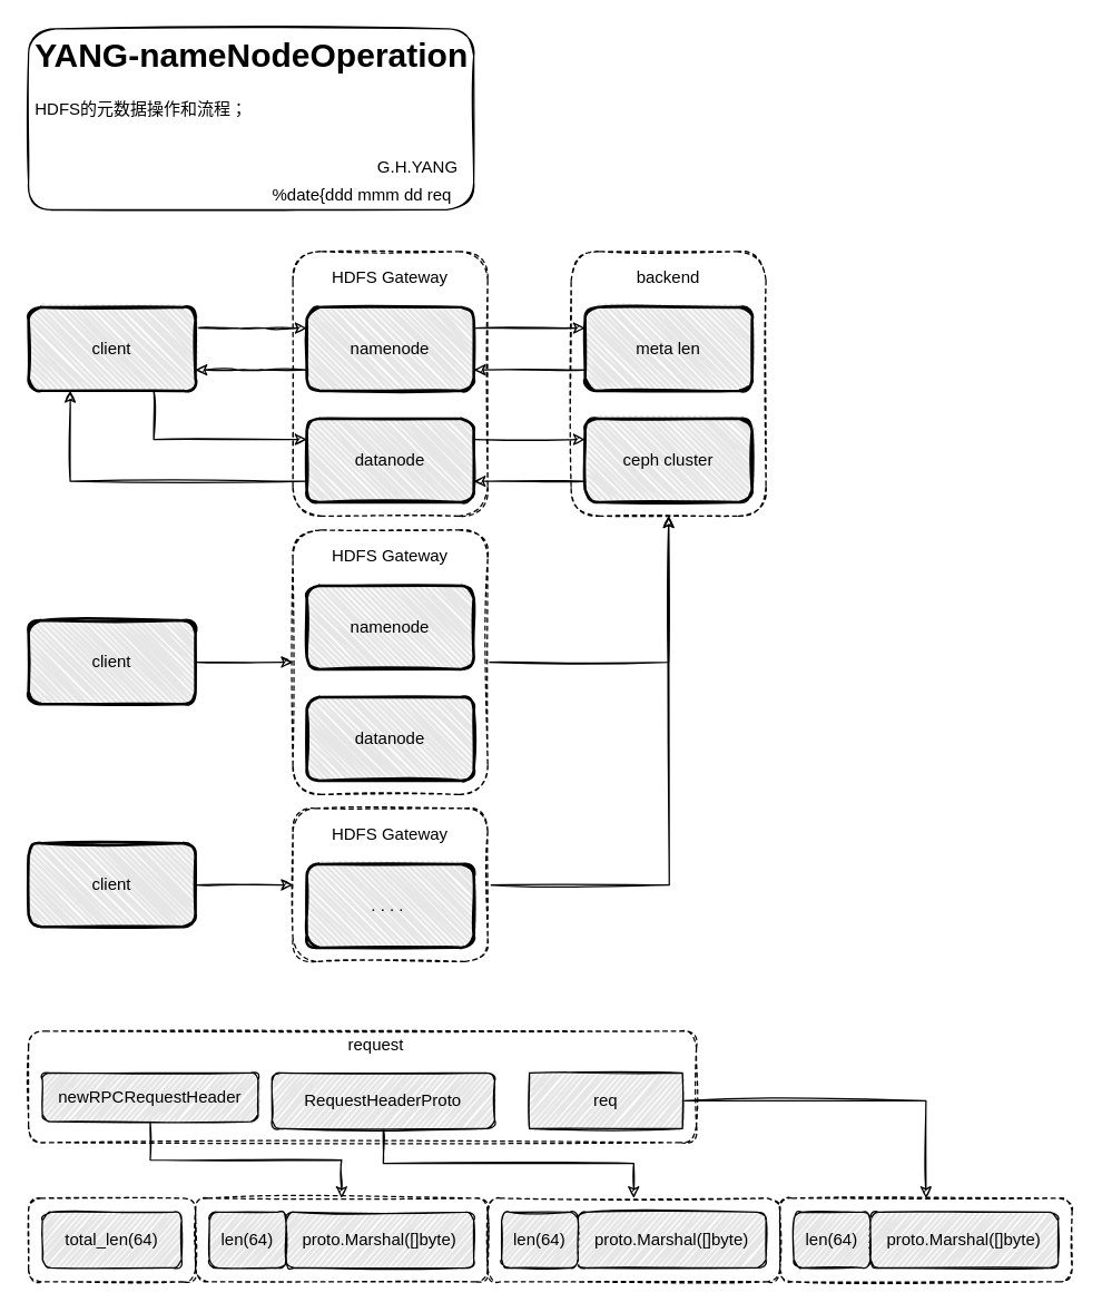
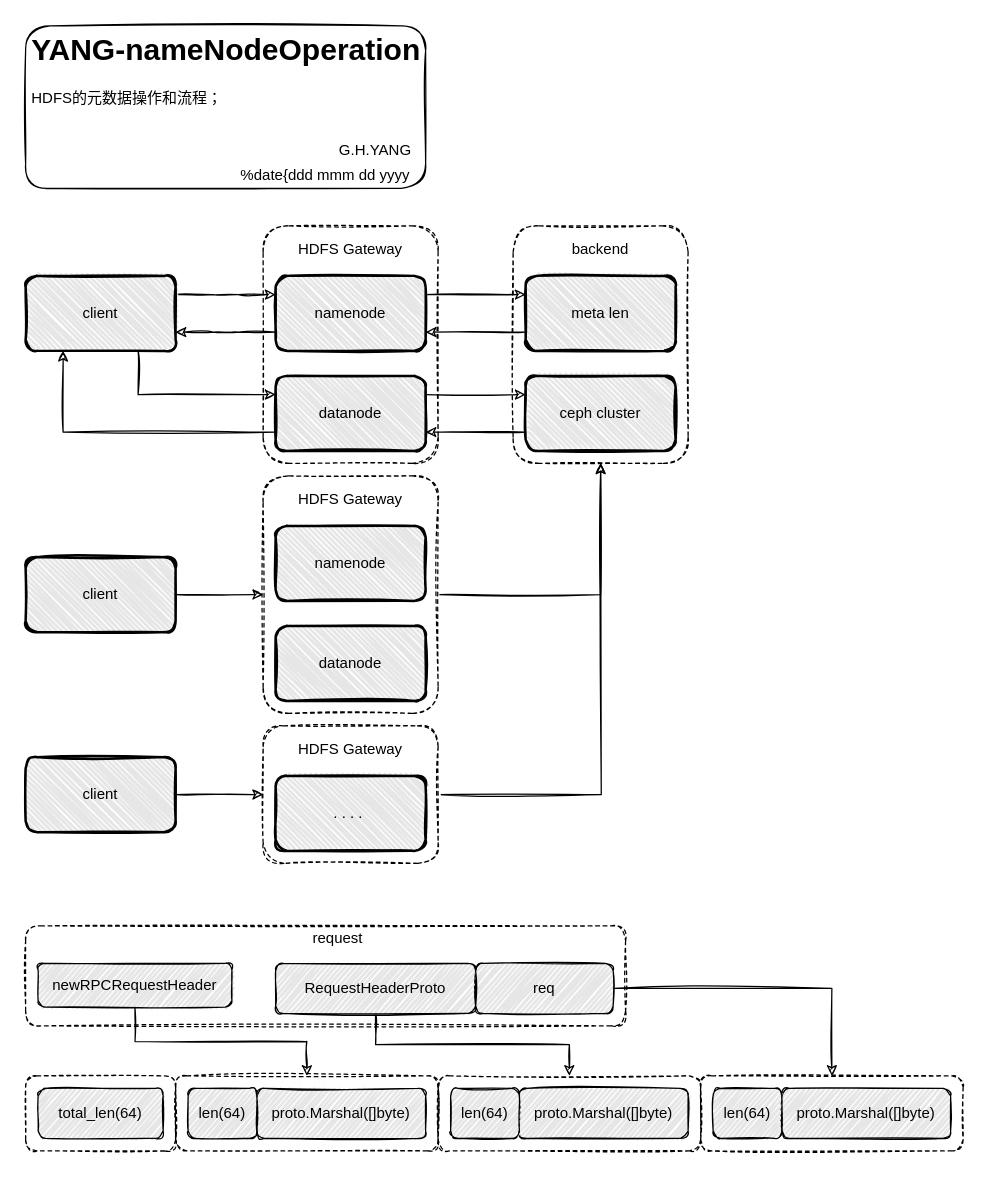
  <mxCell id="0" />
  <mxCell id="1" parent="0" />
  <mxCell id="2" value="" style="rounded=1;whiteSpace=wrap;html=1;sketch=1;fillWeight=2;hachureGap=3;jiggle=1;strokeColor=#000000;fillColor=none;dashed=1;" vertex="1" parent="1"><mxGeometry x="140" y="860" width="210" height="60" as="geometry" /></mxCell>
  <mxCell id="3" value="" style="rounded=1;whiteSpace=wrap;html=1;sketch=1;align=center;dashed=1;" parent="1" vertex="1"><mxGeometry x="410" y="180" width="140" height="190" as="geometry" /></mxCell>
  <mxCell id="4" value="" style="rounded=1;whiteSpace=wrap;html=1;sketch=1;align=center;dashed=1;shadow=0;glass=0;" parent="1" vertex="1"><mxGeometry x="210" y="180" width="140" height="190" as="geometry" /></mxCell>
  <mxCell id="5" value="&lt;h1&gt;YANG-nameNodeOperation&lt;/h1&gt;&lt;p&gt;HDFS的元数据操作和流程；&lt;/p&gt;" style="text;html=1;strokeColor=none;fillColor=none;spacing=5;spacingTop=-20;whiteSpace=wrap;overflow=hidden;rounded=0;fillWeight=2;hachureGap=3;jiggle=1;" parent="1" vertex="1"><mxGeometry x="20" y="20" width="320" height="80" as="geometry" /></mxCell>
- <mxCell id="6" value="%date{ddd mmm dd req HH:MM:ss}%" style="text;html=1;strokeColor=none;fillColor=none;align=center;verticalAlign=middle;whiteSpace=wrap;overflow=hidden;fillWeight=2;hachureGap=3;jiggle=1;" parent="1" vertex="1"><mxGeometry x="180" y="130" width="160" height="20" as="geometry" /></mxCell>
+ <mxCell id="6" value="%date{ddd mmm dd yyyy HH:MM:ss}%" style="text;html=1;strokeColor=none;fillColor=none;align=center;verticalAlign=middle;whiteSpace=wrap;overflow=hidden;fillWeight=2;hachureGap=3;jiggle=1;" parent="1" vertex="1"><mxGeometry x="180" y="130" width="160" height="20" as="geometry" /></mxCell>
  <mxCell id="7" value="" style="rounded=1;whiteSpace=wrap;html=1;fillWeight=2;hachureGap=3;jiggle=1;sketch=1;fillColor=none;" parent="1" vertex="1"><mxGeometry x="20" y="20" width="320" height="130" as="geometry" /></mxCell>
  <mxCell id="8" value="G.H.YANG" style="text;html=1;strokeColor=none;fillColor=none;align=center;verticalAlign=middle;whiteSpace=wrap;rounded=0;sketch=1;fillWeight=2;hachureGap=3;jiggle=1;" parent="1" vertex="1"><mxGeometry x="270" y="110" width="60" height="20" as="geometry" /></mxCell>
  <mxCell id="9" style="edgeStyle=entityRelationEdgeStyle;rounded=0;sketch=1;orthogonalLoop=1;jettySize=auto;html=1;entryX=0;entryY=0.25;entryDx=0;entryDy=0;exitX=1;exitY=0.25;exitDx=0;exitDy=0;" parent="1" source="11" target="14" edge="1"><mxGeometry relative="1" as="geometry" /></mxCell>
  <mxCell id="10" style="edgeStyle=orthogonalEdgeStyle;rounded=0;sketch=1;orthogonalLoop=1;jettySize=auto;html=1;entryX=0;entryY=0.25;entryDx=0;entryDy=0;exitX=0.75;exitY=1;exitDx=0;exitDy=0;" parent="1" source="11" target="17" edge="1"><mxGeometry relative="1" as="geometry" /></mxCell>
  <mxCell id="11" value="client" style="rounded=1;whiteSpace=wrap;html=1;strokeWidth=2;fillWeight=2;hachureGap=3;hachureAngle=45;sketch=1;fillColor=#E6E6E6;" parent="1" vertex="1"><mxGeometry x="20" y="220" width="120" height="60" as="geometry" /></mxCell>
  <mxCell id="12" style="edgeStyle=entityRelationEdgeStyle;rounded=0;sketch=1;orthogonalLoop=1;jettySize=auto;html=1;entryX=1;entryY=0.75;entryDx=0;entryDy=0;exitX=0;exitY=0.75;exitDx=0;exitDy=0;" parent="1" source="14" target="11" edge="1"><mxGeometry relative="1" as="geometry" /></mxCell>
  <mxCell id="13" value="" style="edgeStyle=orthogonalEdgeStyle;rounded=0;sketch=1;orthogonalLoop=1;jettySize=auto;html=1;exitX=1;exitY=0.25;exitDx=0;exitDy=0;entryX=0;entryY=0.25;entryDx=0;entryDy=0;" parent="1" source="14" target="20" edge="1"><mxGeometry relative="1" as="geometry" /></mxCell>
  <mxCell id="14" value="namenode" style="rounded=1;whiteSpace=wrap;html=1;strokeWidth=2;fillWeight=2;hachureGap=3;hachureAngle=45;sketch=1;fillColor=#E6E6E6;" parent="1" vertex="1"><mxGeometry x="220" y="220" width="120" height="60" as="geometry" /></mxCell>
  <mxCell id="15" style="edgeStyle=orthogonalEdgeStyle;rounded=0;sketch=1;orthogonalLoop=1;jettySize=auto;html=1;entryX=0.25;entryY=1;entryDx=0;entryDy=0;exitX=0;exitY=0.75;exitDx=0;exitDy=0;" parent="1" source="17" target="11" edge="1"><mxGeometry relative="1" as="geometry" /></mxCell>
  <mxCell id="16" value="" style="edgeStyle=orthogonalEdgeStyle;rounded=0;sketch=1;orthogonalLoop=1;jettySize=auto;html=1;exitX=1;exitY=0.25;exitDx=0;exitDy=0;entryX=0;entryY=0.25;entryDx=0;entryDy=0;" parent="1" source="17" target="22" edge="1"><mxGeometry relative="1" as="geometry" /></mxCell>
  <mxCell id="17" value="datanode" style="rounded=1;whiteSpace=wrap;html=1;strokeWidth=2;fillWeight=2;hachureGap=3;hachureAngle=45;sketch=1;fillColor=#E6E6E6;" parent="1" vertex="1"><mxGeometry x="220" y="300" width="120" height="60" as="geometry" /></mxCell>
  <mxCell id="18" value="HDFS Gateway" style="text;html=1;strokeColor=none;fillColor=none;align=center;verticalAlign=middle;whiteSpace=wrap;rounded=0;dashed=1;sketch=1;" parent="1" vertex="1"><mxGeometry x="235" y="189" width="90" height="20" as="geometry" /></mxCell>
  <mxCell id="19" value="" style="edgeStyle=orthogonalEdgeStyle;rounded=0;sketch=1;orthogonalLoop=1;jettySize=auto;html=1;exitX=0;exitY=0.75;exitDx=0;exitDy=0;entryX=1;entryY=0.75;entryDx=0;entryDy=0;" parent="1" source="20" target="14" edge="1"><mxGeometry relative="1" as="geometry" /></mxCell>
  <mxCell id="20" value="meta len" style="rounded=1;whiteSpace=wrap;html=1;strokeWidth=2;fillWeight=2;hachureGap=3;hachureAngle=45;sketch=1;fillColor=#E6E6E6;" parent="1" vertex="1"><mxGeometry x="420" y="220" width="120" height="60" as="geometry" /></mxCell>
  <mxCell id="21" value="" style="edgeStyle=orthogonalEdgeStyle;rounded=0;sketch=1;orthogonalLoop=1;jettySize=auto;html=1;exitX=0;exitY=0.75;exitDx=0;exitDy=0;entryX=1;entryY=0.75;entryDx=0;entryDy=0;" parent="1" source="22" target="17" edge="1"><mxGeometry relative="1" as="geometry" /></mxCell>
  <mxCell id="22" value="ceph cluster" style="rounded=1;whiteSpace=wrap;html=1;strokeWidth=2;fillWeight=2;hachureGap=3;hachureAngle=45;sketch=1;fillColor=#E6E6E6;" parent="1" vertex="1"><mxGeometry x="420" y="300" width="120" height="60" as="geometry" /></mxCell>
  <mxCell id="23" value="backend" style="text;html=1;strokeColor=none;fillColor=none;align=center;verticalAlign=middle;whiteSpace=wrap;rounded=0;dashed=1;sketch=1;" parent="1" vertex="1"><mxGeometry x="435" y="189" width="90" height="20" as="geometry" /></mxCell>
  <mxCell id="24" style="edgeStyle=orthogonalEdgeStyle;rounded=0;sketch=1;orthogonalLoop=1;jettySize=auto;html=1;entryX=0.5;entryY=1;entryDx=0;entryDy=0;" parent="1" source="25" target="3" edge="1"><mxGeometry relative="1" as="geometry" /></mxCell>
  <mxCell id="25" value="" style="rounded=1;whiteSpace=wrap;html=1;sketch=1;align=center;dashed=1;shadow=0;glass=0;" parent="1" vertex="1"><mxGeometry x="210" y="380" width="140" height="190" as="geometry" /></mxCell>
  <mxCell id="26" value="namenode" style="rounded=1;whiteSpace=wrap;html=1;strokeWidth=2;fillWeight=2;hachureGap=3;hachureAngle=45;sketch=1;fillColor=#E6E6E6;" parent="1" vertex="1"><mxGeometry x="220" y="420" width="120" height="60" as="geometry" /></mxCell>
  <mxCell id="27" value="datanode" style="rounded=1;whiteSpace=wrap;html=1;strokeWidth=2;fillWeight=2;hachureGap=3;hachureAngle=45;sketch=1;fillColor=#E6E6E6;" parent="1" vertex="1"><mxGeometry x="220" y="500" width="120" height="60" as="geometry" /></mxCell>
  <mxCell id="28" value="HDFS Gateway" style="text;html=1;strokeColor=none;fillColor=none;align=center;verticalAlign=middle;whiteSpace=wrap;rounded=0;dashed=1;sketch=1;" parent="1" vertex="1"><mxGeometry x="235" y="389" width="90" height="20" as="geometry" /></mxCell>
  <mxCell id="29" style="edgeStyle=orthogonalEdgeStyle;rounded=0;sketch=1;orthogonalLoop=1;jettySize=auto;html=1;" parent="1" source="30" edge="1"><mxGeometry relative="1" as="geometry"><mxPoint x="480" y="370" as="targetPoint" /></mxGeometry></mxCell>
  <mxCell id="30" value="" style="rounded=1;whiteSpace=wrap;html=1;sketch=1;align=center;dashed=1;shadow=0;glass=0;" parent="1" vertex="1"><mxGeometry x="210" y="580" width="140" height="110" as="geometry" /></mxCell>
  <mxCell id="31" value="HDFS Gateway" style="text;html=1;strokeColor=none;fillColor=none;align=center;verticalAlign=middle;whiteSpace=wrap;rounded=0;dashed=1;sketch=1;" parent="1" vertex="1"><mxGeometry x="235" y="589" width="90" height="20" as="geometry" /></mxCell>
  <mxCell id="32" value=". . . .&amp;nbsp;" style="rounded=1;whiteSpace=wrap;html=1;strokeWidth=2;fillWeight=2;hachureGap=3;hachureAngle=45;sketch=1;fillColor=#E6E6E6;" parent="1" vertex="1"><mxGeometry x="220" y="620" width="120" height="60" as="geometry" /></mxCell>
  <mxCell id="33" style="edgeStyle=orthogonalEdgeStyle;rounded=0;sketch=1;orthogonalLoop=1;jettySize=auto;html=1;entryX=0;entryY=0.5;entryDx=0;entryDy=0;" parent="1" source="34" target="25" edge="1"><mxGeometry relative="1" as="geometry" /></mxCell>
  <mxCell id="34" value="client" style="rounded=1;whiteSpace=wrap;html=1;strokeWidth=2;fillWeight=2;hachureGap=3;hachureAngle=45;sketch=1;fillColor=#E6E6E6;" parent="1" vertex="1"><mxGeometry x="20" y="445" width="120" height="60" as="geometry" /></mxCell>
  <mxCell id="35" style="edgeStyle=orthogonalEdgeStyle;rounded=0;sketch=1;orthogonalLoop=1;jettySize=auto;html=1;entryX=0;entryY=0.5;entryDx=0;entryDy=0;" parent="1" source="36" target="30" edge="1"><mxGeometry relative="1" as="geometry" /></mxCell>
  <mxCell id="36" value="client" style="rounded=1;whiteSpace=wrap;html=1;strokeWidth=2;fillWeight=2;hachureGap=3;hachureAngle=45;sketch=1;fillColor=#E6E6E6;" parent="1" vertex="1"><mxGeometry x="20" y="605" width="120" height="60" as="geometry" /></mxCell>
  <mxCell id="37" value="" style="rounded=1;whiteSpace=wrap;html=1;sketch=1;fillWeight=2;hachureGap=3;jiggle=1;strokeColor=#000000;fillColor=none;dashed=1;" vertex="1" parent="1"><mxGeometry x="20" y="740" width="480" height="80" as="geometry" /></mxCell>
  <mxCell id="38" value="request" style="text;html=1;strokeColor=none;fillColor=none;align=center;verticalAlign=middle;whiteSpace=wrap;rounded=0;dashed=1;sketch=1;fillWeight=2;hachureGap=3;jiggle=1;" vertex="1" parent="1"><mxGeometry x="225" y="740" width="90" height="20" as="geometry" /></mxCell>
  <mxCell id="39" value="" style="edgeStyle=orthogonalEdgeStyle;rounded=0;orthogonalLoop=1;jettySize=auto;html=1;sketch=1;entryX=0.5;entryY=0;entryDx=0;entryDy=0;" edge="1" parent="1" source="40" target="2"><mxGeometry relative="1" as="geometry" /></mxCell>
  <mxCell id="40" value="newRPCRequestHeader" style="rounded=1;whiteSpace=wrap;html=1;sketch=1;fillWeight=2;hachureGap=3;jiggle=1;strokeColor=#000000;fillColor=#E6E6E6;" vertex="1" parent="1"><mxGeometry x="30" y="770" width="155" height="35" as="geometry" /></mxCell>
  <mxCell id="41" style="edgeStyle=orthogonalEdgeStyle;rounded=0;sketch=1;orthogonalLoop=1;jettySize=auto;html=1;" edge="1" parent="1" source="42" target="49"><mxGeometry relative="1" as="geometry" /></mxCell>
- <mxCell id="42" value="RequestHeaderProto" style="rounded=1;whiteSpace=wrap;html=1;sketch=1;fillWeight=2;hachureGap=3;jiggle=1;strokeColor=#000000;fillColor=#E6E6E6;" vertex="1" parent="1"><mxGeometry x="195" y="770" width="160" height="40" as="geometry" /></mxCell>
+ <mxCell id="42" value="RequestHeaderProto" style="rounded=1;whiteSpace=wrap;html=1;sketch=1;fillWeight=2;hachureGap=3;jiggle=1;strokeColor=#000000;fillColor=#E6E6E6;" vertex="1" parent="1"><mxGeometry x="220" y="770" width="160" height="40" as="geometry" /></mxCell>
  <mxCell id="43" style="edgeStyle=orthogonalEdgeStyle;rounded=0;sketch=1;orthogonalLoop=1;jettySize=auto;html=1;entryX=0.5;entryY=0;entryDx=0;entryDy=0;" edge="1" parent="1" source="44" target="52"><mxGeometry relative="1" as="geometry" /></mxCell>
- <mxCell id="44" value="req" style="whiteSpace=wrap;html=1;sketch=1;fillWeight=2;hachureGap=3;jiggle=1;strokeColor=#000000;fillColor=#E6E6E6;rounded=0;" vertex="1" parent="1"><mxGeometry x="380" y="770" width="110" height="40" as="geometry" /></mxCell>
+ <mxCell id="44" value="req" style="rounded=1;whiteSpace=wrap;html=1;sketch=1;fillWeight=2;hachureGap=3;jiggle=1;strokeColor=#000000;fillColor=#E6E6E6;" vertex="1" parent="1"><mxGeometry x="380" y="770" width="110" height="40" as="geometry" /></mxCell>
  <mxCell id="45" value="proto.Marshal([]byte)" style="rounded=1;whiteSpace=wrap;html=1;sketch=1;fillWeight=2;hachureGap=3;jiggle=1;strokeColor=#000000;fillColor=#E6E6E6;" vertex="1" parent="1"><mxGeometry x="205" y="870" width="135" height="40" as="geometry" /></mxCell>
  <mxCell id="46" value="len(64)" style="rounded=1;whiteSpace=wrap;html=1;sketch=1;fillWeight=2;hachureGap=3;jiggle=1;strokeColor=#000000;fillColor=#E6E6E6;" vertex="1" parent="1"><mxGeometry x="150" y="870" width="55" height="40" as="geometry" /></mxCell>
  <mxCell id="47" value="" style="rounded=1;whiteSpace=wrap;html=1;sketch=1;fillWeight=2;hachureGap=3;jiggle=1;strokeColor=#000000;fillColor=none;dashed=1;" vertex="1" parent="1"><mxGeometry x="20" y="860" width="120" height="60" as="geometry" /></mxCell>
  <mxCell id="48" value="total_len(64)" style="rounded=1;whiteSpace=wrap;html=1;sketch=1;fillWeight=2;hachureGap=3;jiggle=1;strokeColor=#000000;fillColor=#E6E6E6;" vertex="1" parent="1"><mxGeometry x="30" y="870" width="100" height="40" as="geometry" /></mxCell>
  <mxCell id="49" value="" style="rounded=1;whiteSpace=wrap;html=1;sketch=1;fillWeight=2;hachureGap=3;jiggle=1;strokeColor=#000000;fillColor=none;dashed=1;" vertex="1" parent="1"><mxGeometry x="350" y="860" width="210" height="60" as="geometry" /></mxCell>
  <mxCell id="50" value="proto.Marshal([]byte)" style="rounded=1;whiteSpace=wrap;html=1;sketch=1;fillWeight=2;hachureGap=3;jiggle=1;strokeColor=#000000;fillColor=#E6E6E6;" vertex="1" parent="1"><mxGeometry x="415" y="870" width="135" height="40" as="geometry" /></mxCell>
  <mxCell id="51" value="len(64)" style="rounded=1;whiteSpace=wrap;html=1;sketch=1;fillWeight=2;hachureGap=3;jiggle=1;strokeColor=#000000;fillColor=#E6E6E6;" vertex="1" parent="1"><mxGeometry x="360" y="870" width="55" height="40" as="geometry" /></mxCell>
  <mxCell id="52" value="" style="rounded=1;whiteSpace=wrap;html=1;sketch=1;fillWeight=2;hachureGap=3;jiggle=1;strokeColor=#000000;fillColor=none;dashed=1;" vertex="1" parent="1"><mxGeometry x="560" y="860" width="210" height="60" as="geometry" /></mxCell>
  <mxCell id="53" value="proto.Marshal([]byte)" style="rounded=1;whiteSpace=wrap;html=1;sketch=1;fillWeight=2;hachureGap=3;jiggle=1;strokeColor=#000000;fillColor=#E6E6E6;" vertex="1" parent="1"><mxGeometry x="625" y="870" width="135" height="40" as="geometry" /></mxCell>
  <mxCell id="54" value="len(64)" style="rounded=1;whiteSpace=wrap;html=1;sketch=1;fillWeight=2;hachureGap=3;jiggle=1;strokeColor=#000000;fillColor=#E6E6E6;" vertex="1" parent="1"><mxGeometry x="570" y="870" width="55" height="40" as="geometry" /></mxCell>
